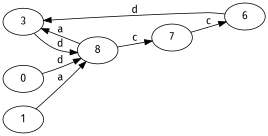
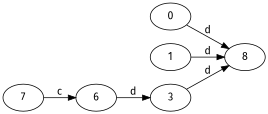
  strict digraph {
    fontname="Fira Sans"
    rankdir=LR
    node [fontname="Fira Sans"]
    edge [fontname="Fira Sans"]
    3
    8
    7
    0
    6
    1
    3 -> 8 [label=d]
-   8 -> 3 [label=a]
-   8 -> 7 [label=c]
    7 -> 6 [label=c]
    0 -> 8 [label=d]
    6 -> 3 [label=d]
-   1 -> 8 [label=a]
+   1 -> 8 [label=d]
  }
